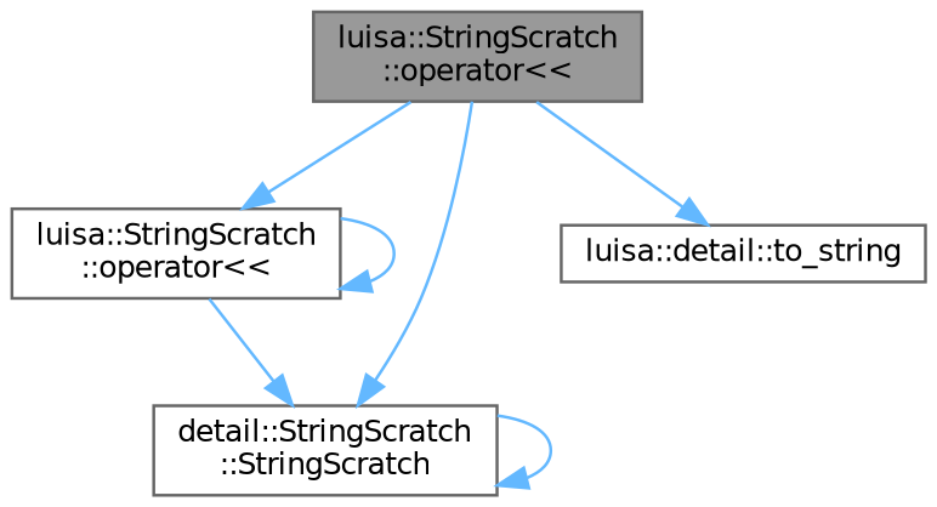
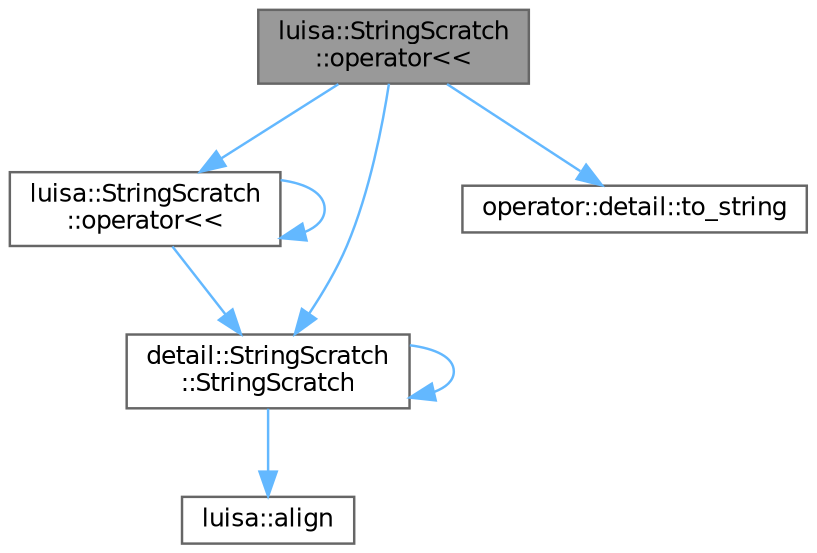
  digraph {
    rankdir=TB
    node [color=grey40 fillcolor=white fontname=Helvetica fontsize=10 shape=box style=filled]
    edge [color=steelblue1 fontname=Helvetica fontsize=10 labelfontname=Helvetica labelfontsize=10 style=solid]
    n1 [color=gray40 fillcolor=grey60 fontcolor=black height=0.2 label="luisa::StringScratch\l::operator\<\<" width=0.4]
    n2 [height=0.2 label="luisa::StringScratch\l::operator\<\<" width=0.4]
    n3 [height=0.2 label="detail::StringScratch\l::StringScratch" width=0.4]
-   n4 [height=0.2 label="luisa::detail::to_string" width=0.4]
+   n4 [height=0.2 label="operator::detail::to_string" width=0.4]
+   n5 [height=0.2 label="luisa::align" width=0.4]
    n1 -> n2
    n1 -> n3
    n1 -> n4
    n2 -> n2
    n2 -> n3
    n3 -> n3
+   n3 -> n5
  }
